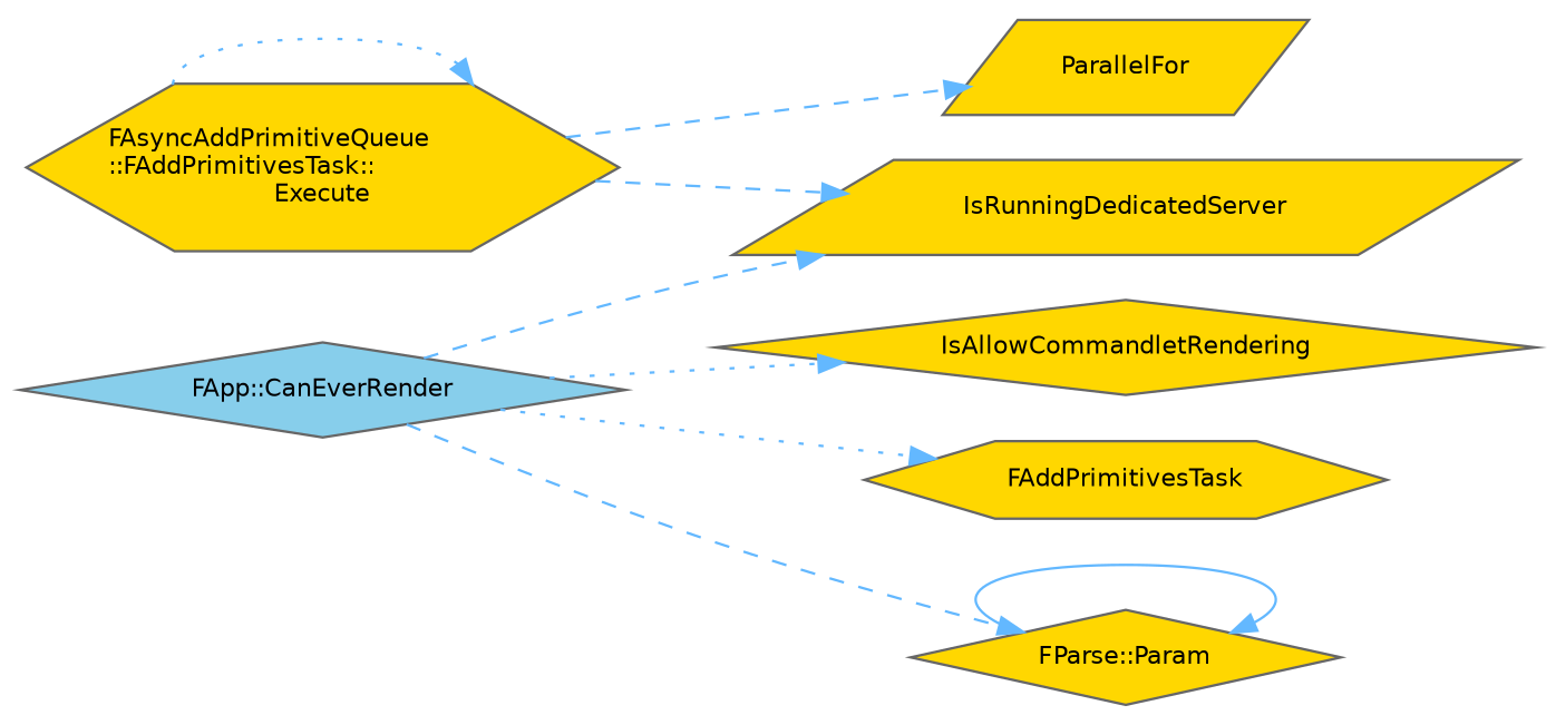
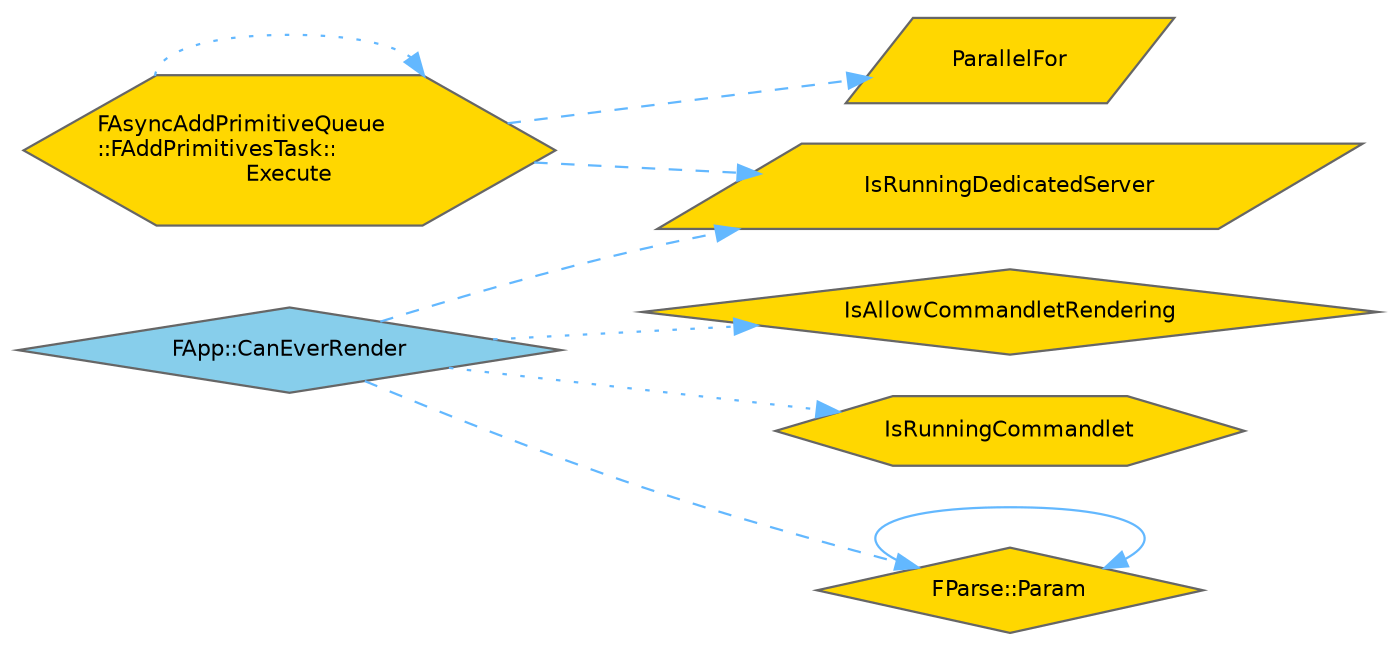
  digraph {
    rankdir=LR
    node [color=grey40 fillcolor=gold fontname=Helvetica fontsize=10 shape=diamond style=filled]
    edge [color=steelblue1 fontname=Helvetica fontsize=10 labelfontname=Helvetica labelfontsize=10 style=dashed]
    n1 [color=gray40 fontcolor=black height=0.2 label="FAsyncAddPrimitiveQueue\l::FAddPrimitivesTask::\lExecute" shape=hexagon width=0.4]
    n2 [height=0.2 label=ParallelFor shape=parallelogram width=0.4]
    n3 [height=0.2 label=IsRunningDedicatedServer shape=parallelogram width=0.4]
    n4 [fillcolor=skyblue height=0.2 label="FApp::CanEverRender" width=0.4]
    n5 [height=0.2 label=IsAllowCommandletRendering width=0.4]
-   n6 [height=0.2 label=FAddPrimitivesTask shape=hexagon width=0.4]
+   n6 [height=0.2 label=IsRunningCommandlet shape=hexagon width=0.4]
    n7 [height=0.2 label="FParse::Param" width=0.4]
    n1 -> n1 [style=dotted]
    n1 -> n2
    n1 -> n3
    n4 -> n3
    n4 -> n5 [style=dotted]
    n4 -> n6 [style=dotted]
    n4 -> n7
    n7 -> n7 [style=solid]
  }
